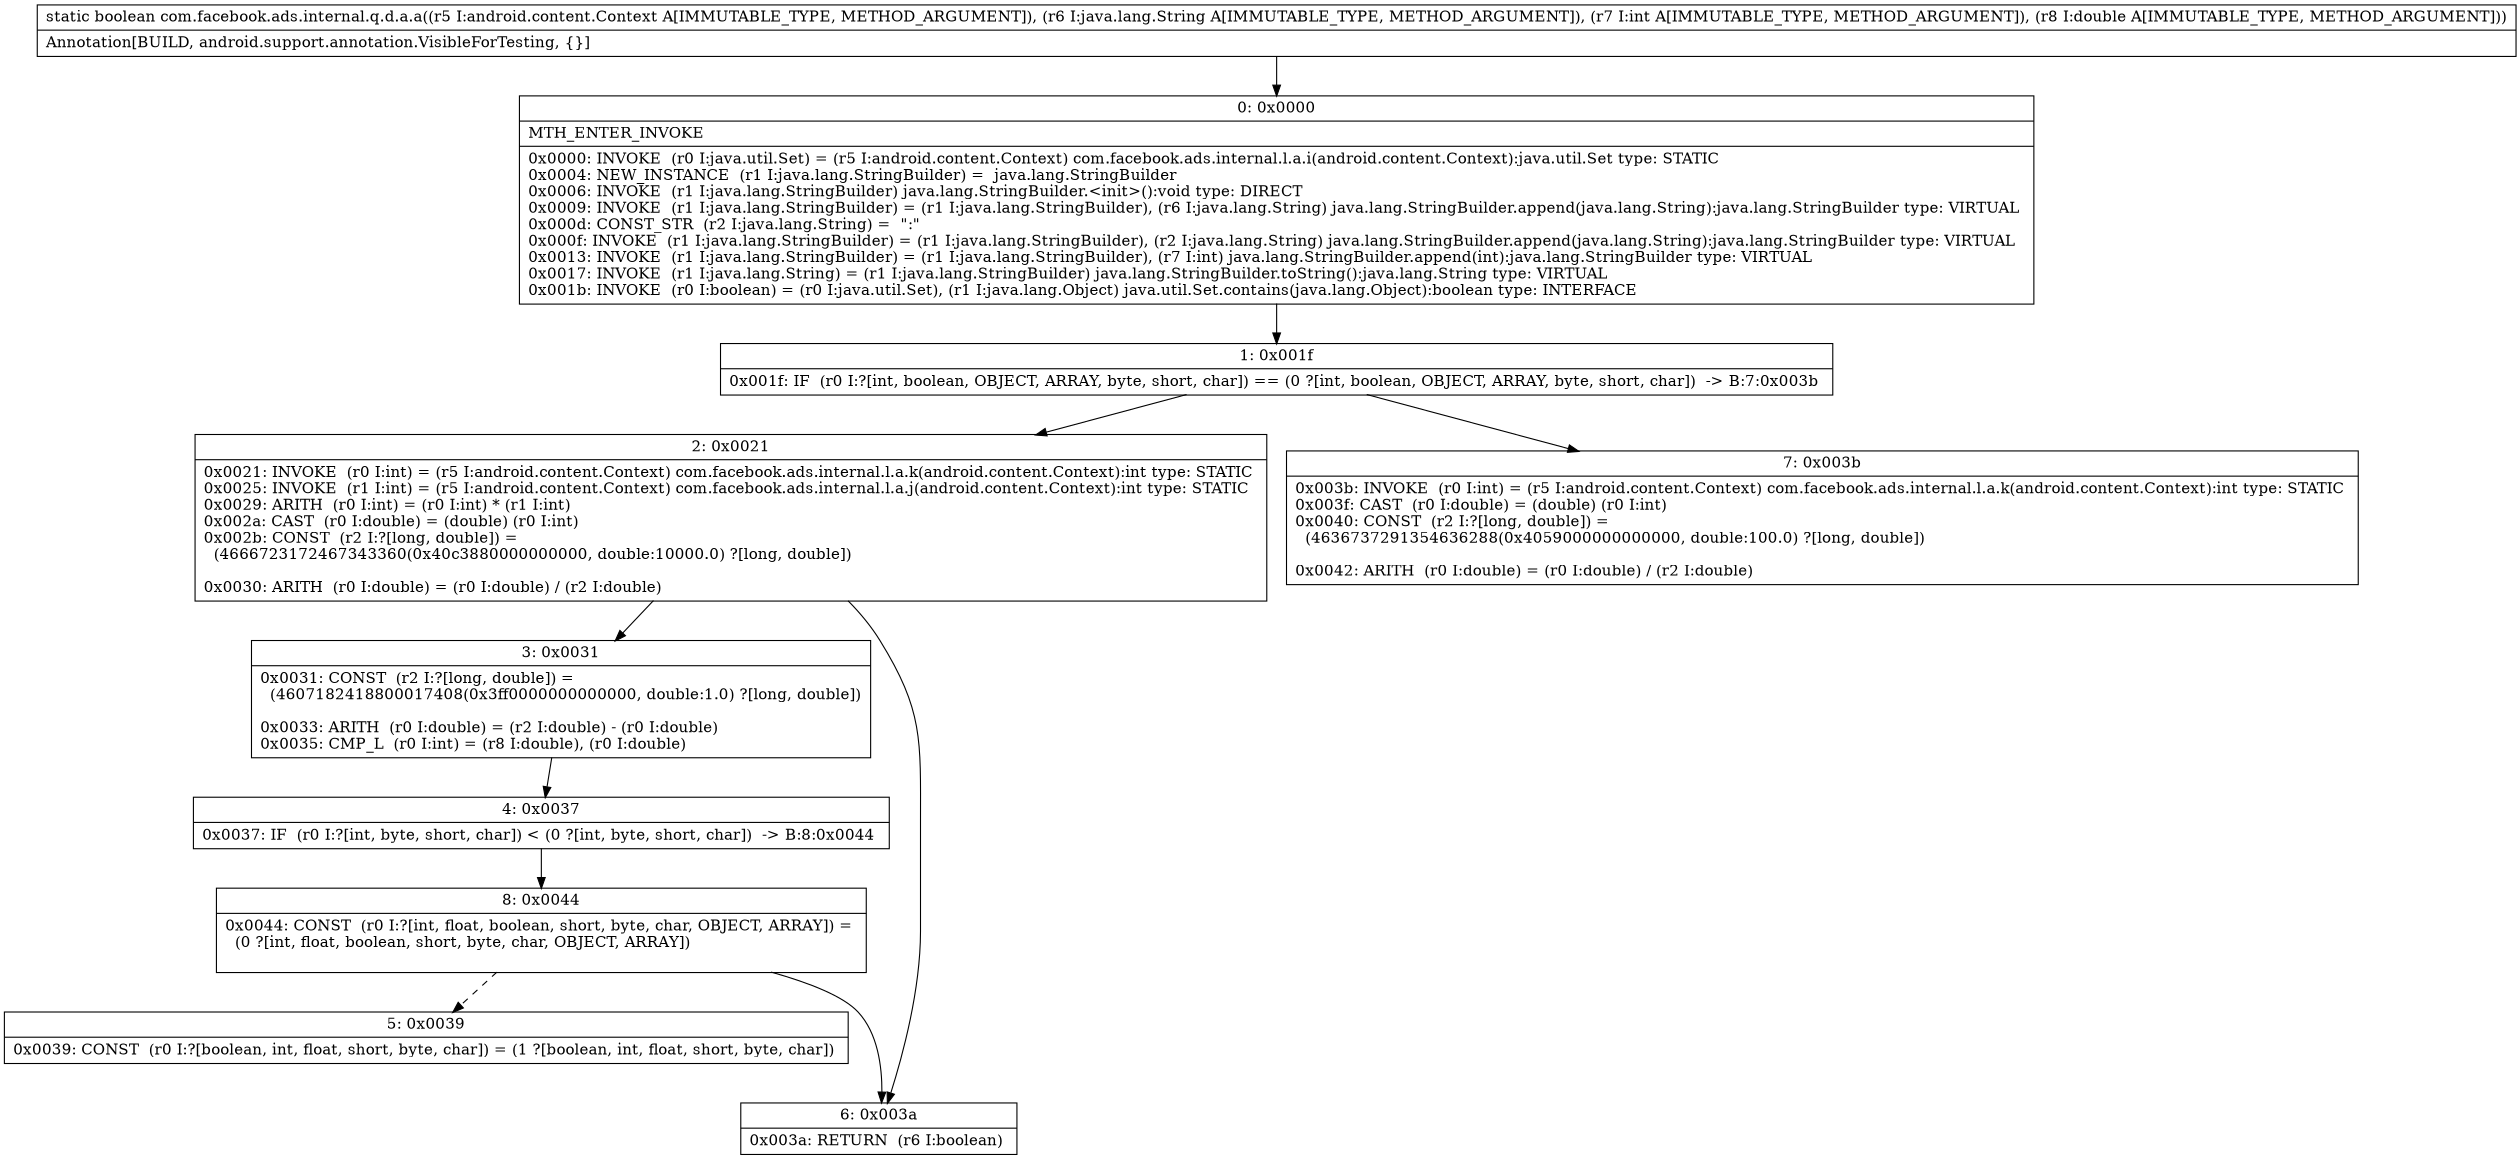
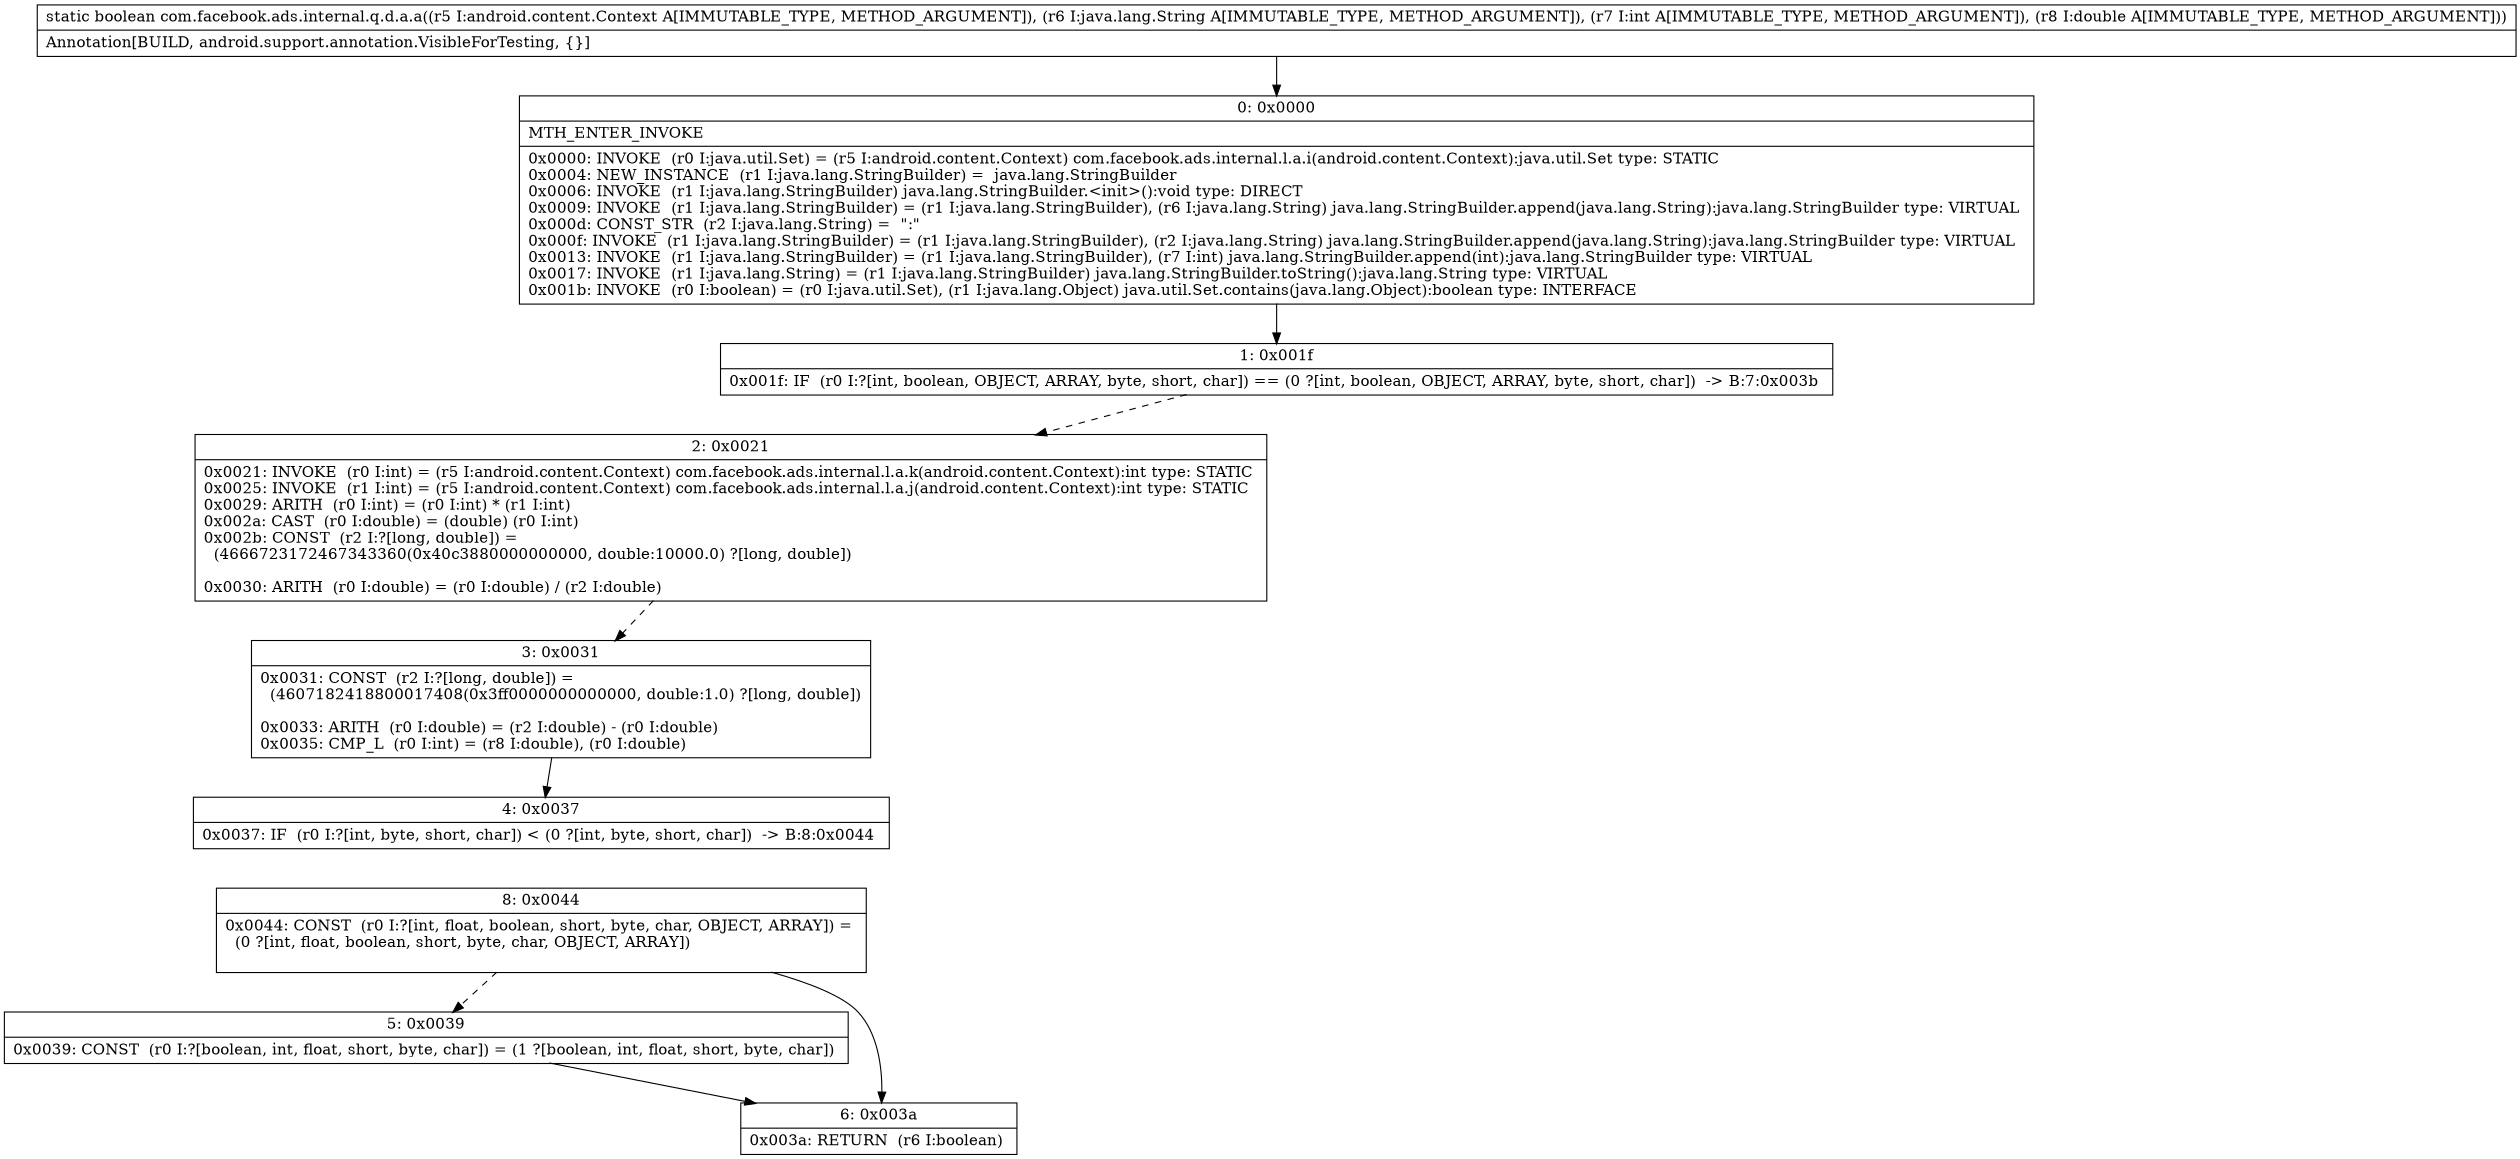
  digraph {
    node [shape=record]
    n1 [label="{0\:\ 0x0000|MTH_ENTER_INVOKE\l|0x0000: INVOKE  (r0 I:java.util.Set) = (r5 I:android.content.Context) com.facebook.ads.internal.l.a.i(android.content.Context):java.util.Set type: STATIC \l0x0004: NEW_INSTANCE  (r1 I:java.lang.StringBuilder) =  java.lang.StringBuilder \l0x0006: INVOKE  (r1 I:java.lang.StringBuilder) java.lang.StringBuilder.\<init\>():void type: DIRECT \l0x0009: INVOKE  (r1 I:java.lang.StringBuilder) = (r1 I:java.lang.StringBuilder), (r6 I:java.lang.String) java.lang.StringBuilder.append(java.lang.String):java.lang.StringBuilder type: VIRTUAL \l0x000d: CONST_STR  (r2 I:java.lang.String) =  \":\" \l0x000f: INVOKE  (r1 I:java.lang.StringBuilder) = (r1 I:java.lang.StringBuilder), (r2 I:java.lang.String) java.lang.StringBuilder.append(java.lang.String):java.lang.StringBuilder type: VIRTUAL \l0x0013: INVOKE  (r1 I:java.lang.StringBuilder) = (r1 I:java.lang.StringBuilder), (r7 I:int) java.lang.StringBuilder.append(int):java.lang.StringBuilder type: VIRTUAL \l0x0017: INVOKE  (r1 I:java.lang.String) = (r1 I:java.lang.StringBuilder) java.lang.StringBuilder.toString():java.lang.String type: VIRTUAL \l0x001b: INVOKE  (r0 I:boolean) = (r0 I:java.util.Set), (r1 I:java.lang.Object) java.util.Set.contains(java.lang.Object):boolean type: INTERFACE \l}"]
    n2 [label="{1\:\ 0x001f|0x001f: IF  (r0 I:?[int, boolean, OBJECT, ARRAY, byte, short, char]) == (0 ?[int, boolean, OBJECT, ARRAY, byte, short, char])  \-\> B:7:0x003b \l}"]
    n3 [label="{2\:\ 0x0021|0x0021: INVOKE  (r0 I:int) = (r5 I:android.content.Context) com.facebook.ads.internal.l.a.k(android.content.Context):int type: STATIC \l0x0025: INVOKE  (r1 I:int) = (r5 I:android.content.Context) com.facebook.ads.internal.l.a.j(android.content.Context):int type: STATIC \l0x0029: ARITH  (r0 I:int) = (r0 I:int) * (r1 I:int) \l0x002a: CAST  (r0 I:double) = (double) (r0 I:int) \l0x002b: CONST  (r2 I:?[long, double]) = \l  (4666723172467343360(0x40c3880000000000, double:10000.0) ?[long, double])\l \l0x0030: ARITH  (r0 I:double) = (r0 I:double) \/ (r2 I:double) \l}"]
-   n4 [label="{7\:\ 0x003b|0x003b: INVOKE  (r0 I:int) = (r5 I:android.content.Context) com.facebook.ads.internal.l.a.k(android.content.Context):int type: STATIC \l0x003f: CAST  (r0 I:double) = (double) (r0 I:int) \l0x0040: CONST  (r2 I:?[long, double]) = \l  (4636737291354636288(0x4059000000000000, double:100.0) ?[long, double])\l \l0x0042: ARITH  (r0 I:double) = (r0 I:double) \/ (r2 I:double) \l}"]
    n5 [label="{3\:\ 0x0031|0x0031: CONST  (r2 I:?[long, double]) = \l  (4607182418800017408(0x3ff0000000000000, double:1.0) ?[long, double])\l \l0x0033: ARITH  (r0 I:double) = (r2 I:double) \- (r0 I:double) \l0x0035: CMP_L  (r0 I:int) = (r8 I:double), (r0 I:double) \l}"]
    n6 [label="{4\:\ 0x0037|0x0037: IF  (r0 I:?[int, byte, short, char]) \< (0 ?[int, byte, short, char])  \-\> B:8:0x0044 \l}"]
    n7 [label="{8\:\ 0x0044|0x0044: CONST  (r0 I:?[int, float, boolean, short, byte, char, OBJECT, ARRAY]) = \l  (0 ?[int, float, boolean, short, byte, char, OBJECT, ARRAY])\l \l}"]
    n8 [label="{5\:\ 0x0039|0x0039: CONST  (r0 I:?[boolean, int, float, short, byte, char]) = (1 ?[boolean, int, float, short, byte, char]) \l}"]
    n9 [label="{6\:\ 0x003a|0x003a: RETURN  (r6 I:boolean) \l}"]
    n10 [label="{static boolean com.facebook.ads.internal.q.d.a.a((r5 I:android.content.Context A[IMMUTABLE_TYPE, METHOD_ARGUMENT]), (r6 I:java.lang.String A[IMMUTABLE_TYPE, METHOD_ARGUMENT]), (r7 I:int A[IMMUTABLE_TYPE, METHOD_ARGUMENT]), (r8 I:double A[IMMUTABLE_TYPE, METHOD_ARGUMENT]))  | Annotation[BUILD, android.support.annotation.VisibleForTesting, \{\}]\l}"]
    n1 -> n2
-   n2 -> n3 [style=solid]
-   n2 -> n4
-   n3 -> n5
+   n2 -> n3 [style=dashed]
+   n3 -> n5 [style=dashed]
    n5 -> n6
-   n6 -> n7
    n7 -> n8 [style=dashed]
    n7 -> n9
-   n3 -> n9
+   n8 -> n9
    n10 -> n1
  }
